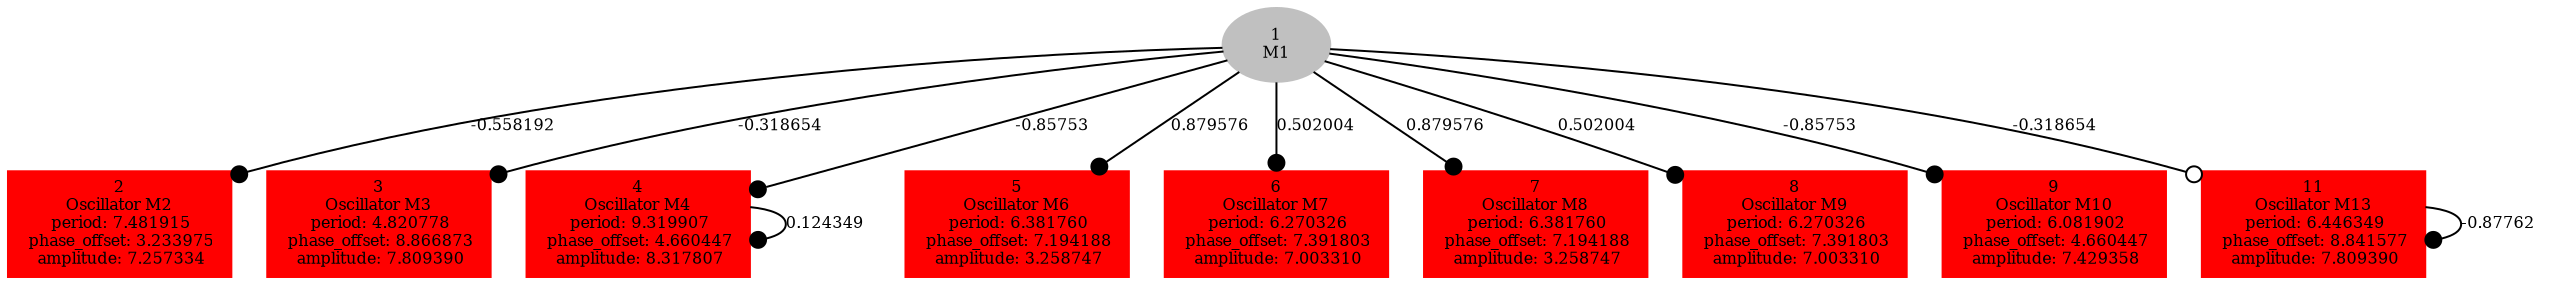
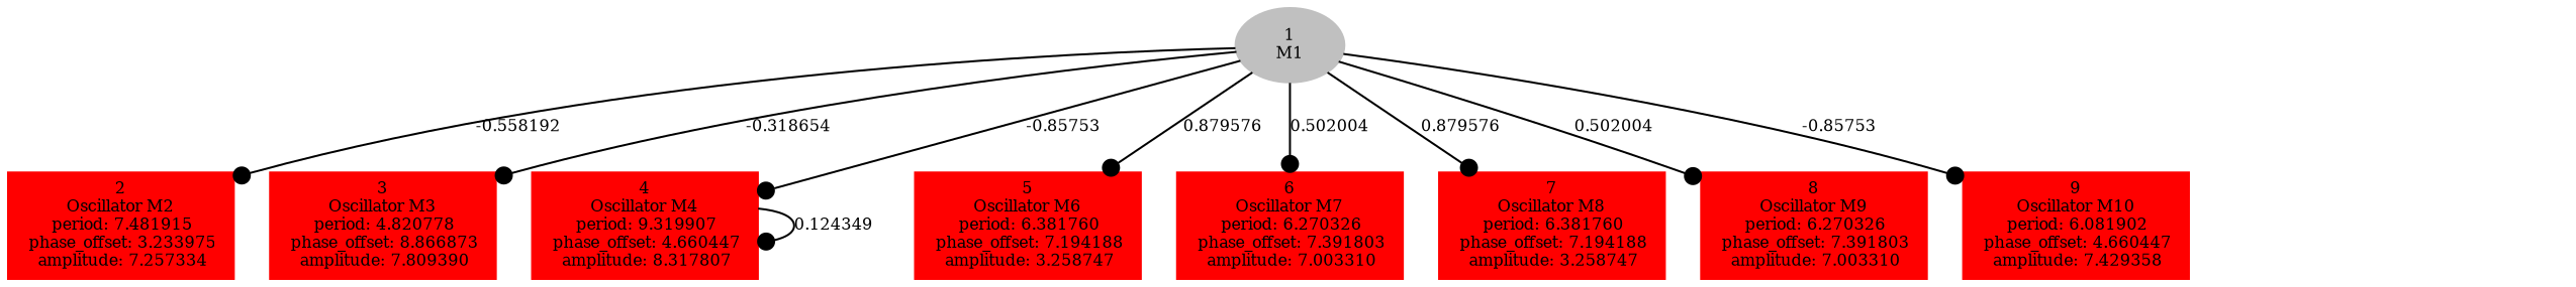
  digraph {
    forcelabels=true
    node [color=red fontsize=8 style=filled shape=box]
    edge [arrowhead=dot fontsize=8]
    n1 [color=grey label=<1<BR/>M1> shape=""]
    n2 [label=<2<BR />Oscillator M2<BR /> period: 7.481915<BR /> phase_offset: 3.233975<BR /> amplitude: 7.257334>]
    n3 [label=<3<BR />Oscillator M3<BR /> period: 4.820778<BR /> phase_offset: 8.866873<BR /> amplitude: 7.809390>]
    n4 [label=<4<BR />Oscillator M4<BR /> period: 9.319907<BR /> phase_offset: 4.660447<BR /> amplitude: 8.317807>]
    n5 [label=<5<BR />Oscillator M6<BR /> period: 6.381760<BR /> phase_offset: 7.194188<BR /> amplitude: 3.258747>]
    n6 [label=<6<BR />Oscillator M7<BR /> period: 6.270326<BR /> phase_offset: 7.391803<BR /> amplitude: 7.003310>]
    n7 [label=<7<BR />Oscillator M8<BR /> period: 6.381760<BR /> phase_offset: 7.194188<BR /> amplitude: 3.258747>]
    n8 [label=<8<BR />Oscillator M9<BR /> period: 6.270326<BR /> phase_offset: 7.391803<BR /> amplitude: 7.003310>]
    n9 [label=<9<BR />Oscillator M10<BR /> period: 6.081902<BR /> phase_offset: 4.660447<BR /> amplitude: 7.429358>]
-   n10 [label=<11<BR />Oscillator M13<BR /> period: 6.446349<BR /> phase_offset: 8.841577<BR /> amplitude: 7.809390>]
    n1 -> n2 [label="-0.558192 "]
    n1 -> n3 [label="-0.318654 "]
    n1 -> n4 [label="-0.85753 "]
    n1 -> n5 [label="0.879576 "]
    n1 -> n6 [label="0.502004 "]
    n1 -> n7 [label="0.879576 "]
    n1 -> n8 [label="0.502004 "]
    n1 -> n9 [label="-0.85753 "]
-   n1 -> n10 [arrowhead=odot label="-0.318654 "]
    n4 -> n4 [label="0.124349 "]
-   n10 -> n10 [label="-0.87762 "]
  }
